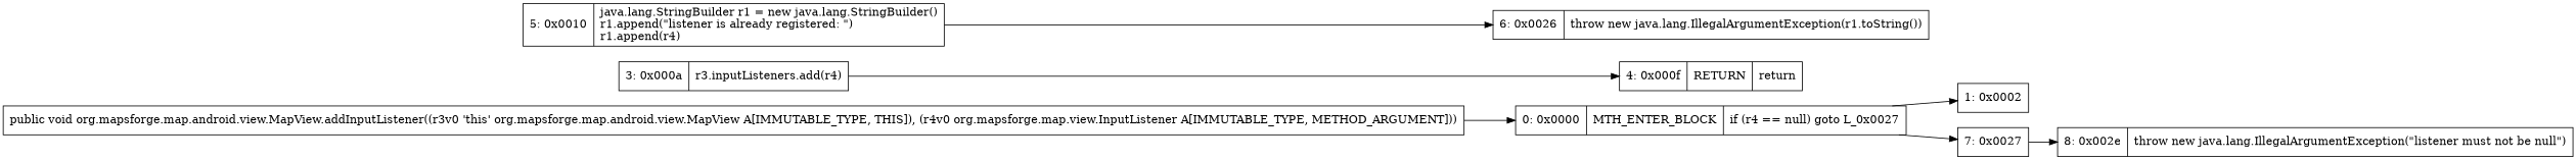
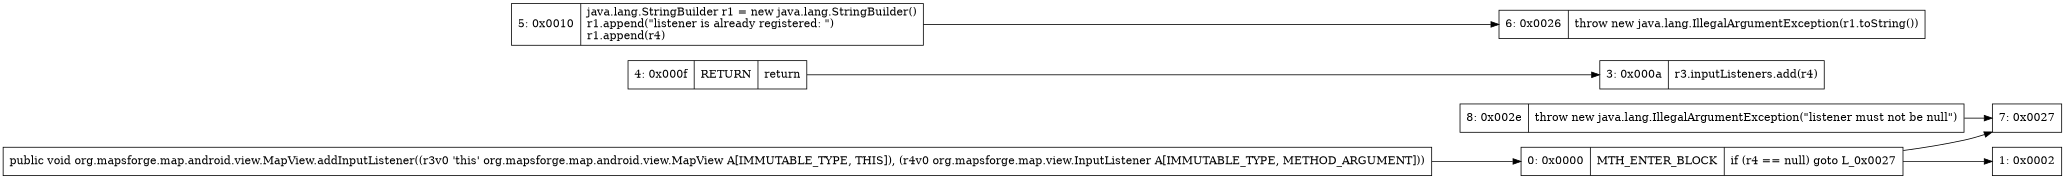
  digraph {
    rankdir=LR
    node [shape=record]
    n1 [label="{0\:\ 0x0000|MTH_ENTER_BLOCK\l|if (r4 == null) goto L_0x0027\l}"]
    n2 [label="{1\:\ 0x0002}"]
    n3 [label="{7\:\ 0x0027}"]
    n4 [label="{8\:\ 0x002e|throw new java.lang.IllegalArgumentException(\"listener must not be null\")\l}"]
    n5 [label="{3\:\ 0x000a|r3.inputListeners.add(r4)\l}"]
    n6 [label="{4\:\ 0x000f|RETURN\l|return\l}"]
    n7 [label="{5\:\ 0x0010|java.lang.StringBuilder r1 = new java.lang.StringBuilder()\lr1.append(\"listener is already registered: \")\lr1.append(r4)\l}"]
    n8 [label="{6\:\ 0x0026|throw new java.lang.IllegalArgumentException(r1.toString())\l}"]
    n9 [label="{public void org.mapsforge.map.android.view.MapView.addInputListener((r3v0 'this' org.mapsforge.map.android.view.MapView A[IMMUTABLE_TYPE, THIS]), (r4v0 org.mapsforge.map.view.InputListener A[IMMUTABLE_TYPE, METHOD_ARGUMENT])) }"]
    n1 -> n2 [style=solid]
    n1 -> n3
-   n3 -> n4
-   n5 -> n6
+   n4 -> n3
+   n6 -> n5
    n7 -> n8
    n9 -> n1
  }
